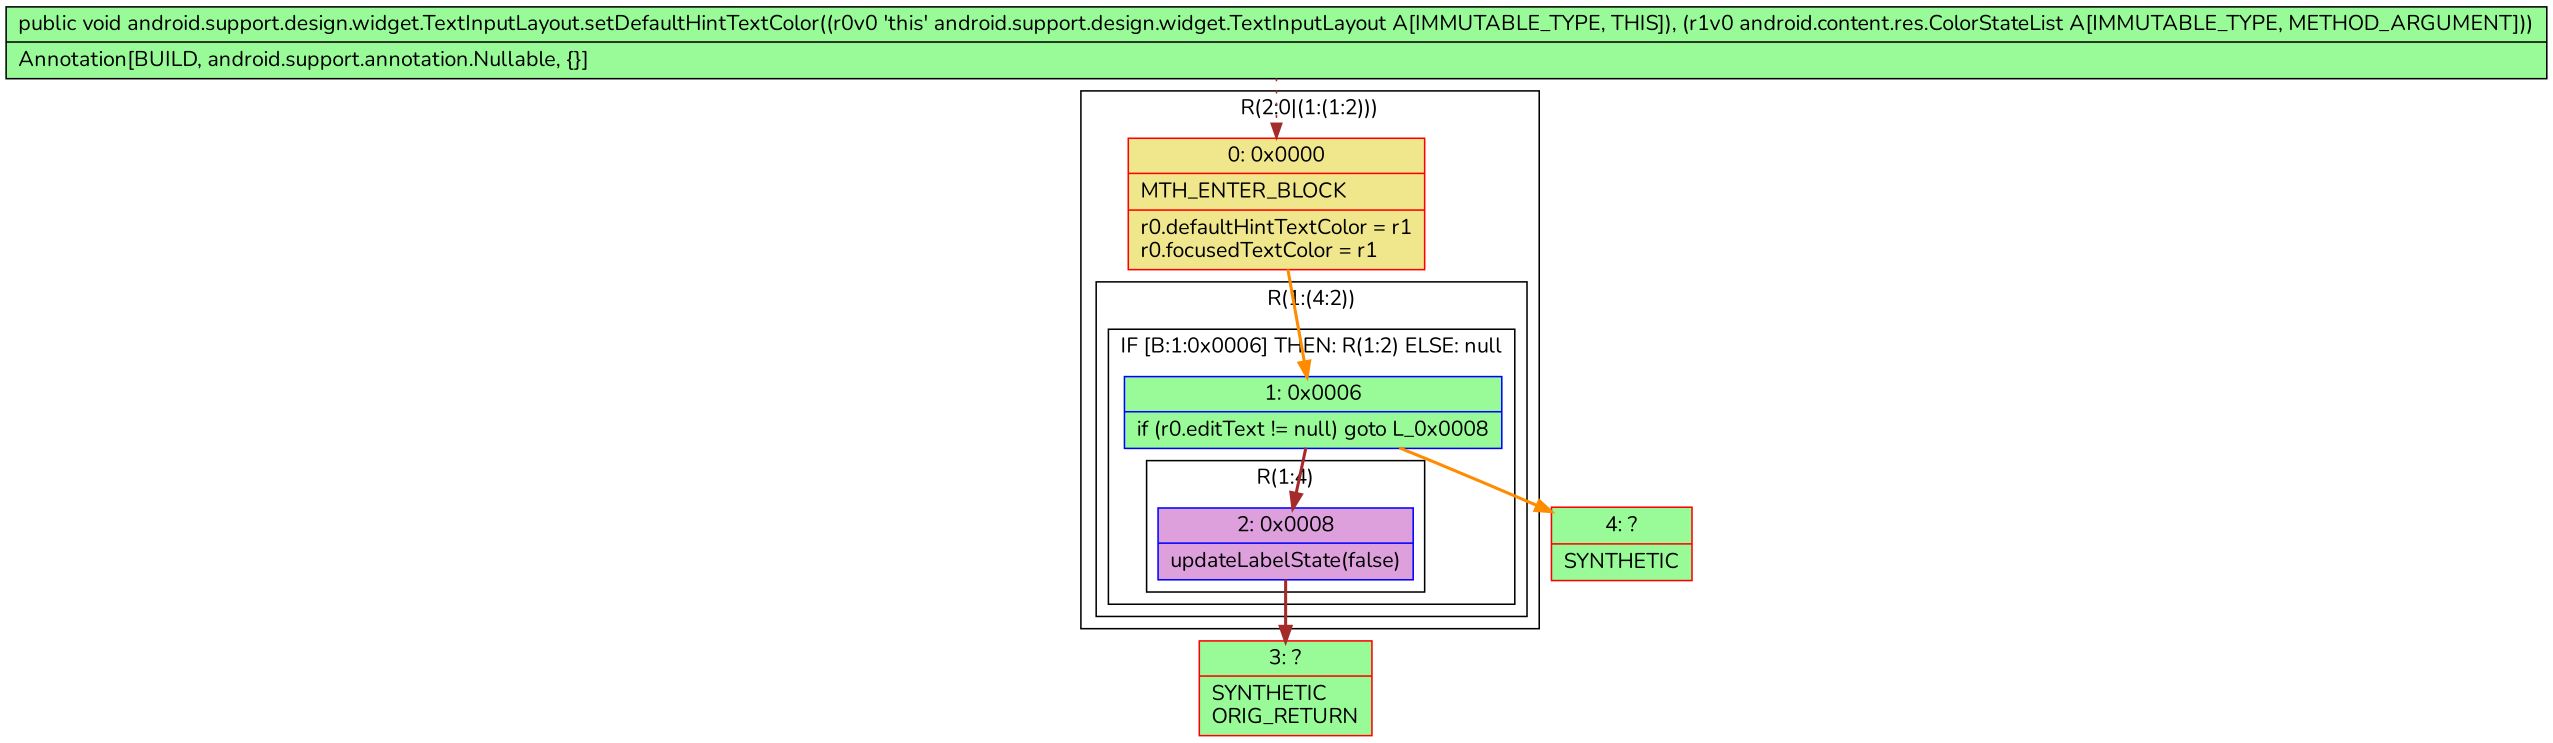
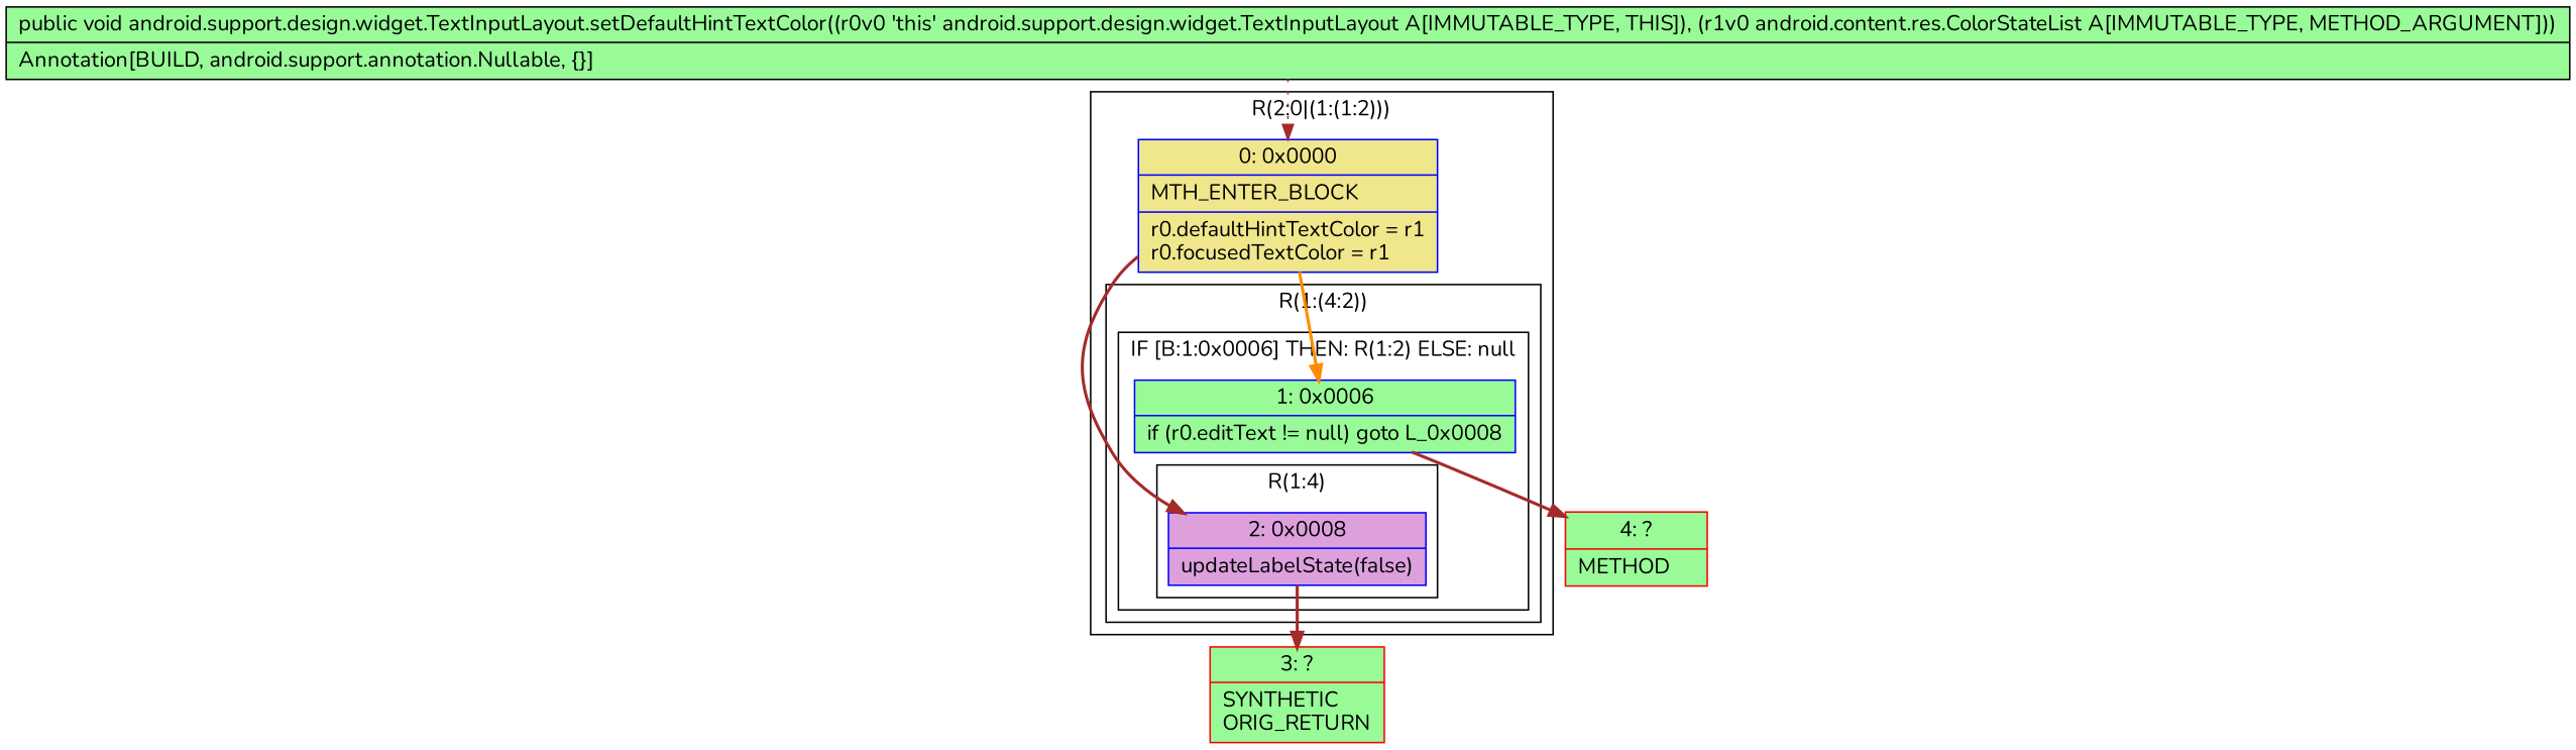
  digraph {
    fontname=Nunito
    node [color=blue fillcolor=palegreen fontname=Nunito shape=record style=filled]
    edge [color=brown fontname=Nunito style=bold]
    n1 [fillcolor=plum label="{2\:\ 0x0008|updateLabelState(false)\l}"]
    n2 [label="{1\:\ 0x0006|if (r0.editText != null) goto L_0x0008\l}"]
-   n3 [color=red fillcolor=khaki label="{0\:\ 0x0000|MTH_ENTER_BLOCK\l|r0.defaultHintTextColor = r1\lr0.focusedTextColor = r1\l}"]
+   n3 [fillcolor=khaki label="{0\:\ 0x0000|MTH_ENTER_BLOCK\l|r0.defaultHintTextColor = r1\lr0.focusedTextColor = r1\l}"]
    n4 [color=red label="{3\:\ ?|SYNTHETIC\lORIG_RETURN\l}"]
-   n5 [color=red label="{4\:\ ?|SYNTHETIC\l}"]
+   n5 [color=red label="{4\:\ ?|METHOD\l}"]
    n6 [label="{public void android.support.design.widget.TextInputLayout.setDefaultHintTextColor((r0v0 'this' android.support.design.widget.TextInputLayout A[IMMUTABLE_TYPE, THIS]), (r1v0 android.content.res.ColorStateList A[IMMUTABLE_TYPE, METHOD_ARGUMENT]))  | Annotation[BUILD, android.support.annotation.Nullable, \{\}]\l}" color=""]
    subgraph cluster_1 {
      label="R(2:0|(1:(1:2)))"
      n3
      subgraph cluster_2 {
        label="R(1:(4:2))"
        subgraph cluster_3 {
          label="IF [B:1:0x0006] THEN: R(1:2) ELSE: null"
          n2
          subgraph cluster_4 {
            label="R(1:4)"
            n1
          }
        }
      }
    }
    n1 -> n4
-   n2 -> n1
-   n2 -> n5 [color=darkorange]
+   n3 -> n1
+   n2 -> n5
    n3 -> n2 [color=darkorange]
    n6 -> n3 [style=dotted]
  }
